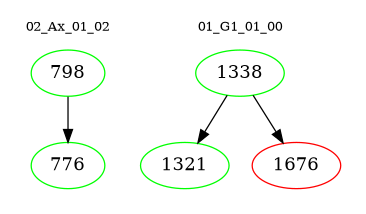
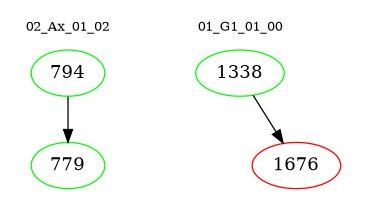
  digraph {
    node [color=green]
    edge [color=black]
-   n1 [label=798]
-   n2 [label=776]
+   n1 [label=794]
+   n2 [label=779]
    n3 [label=1338]
-   n4 [label=1321]
    n5 [color=red label=1676]
    subgraph cluster_1 {
      color=white
      fontsize=10
      label="02_Ax_01_02"
      n1
      n2
    }
    subgraph cluster_2 {
      color=white
      fontsize=10
      label="01_G1_01_00"
      n3
-     n4
      n5
    }
    n1 -> n2
-   n3 -> n4
    n3 -> n5
  }
